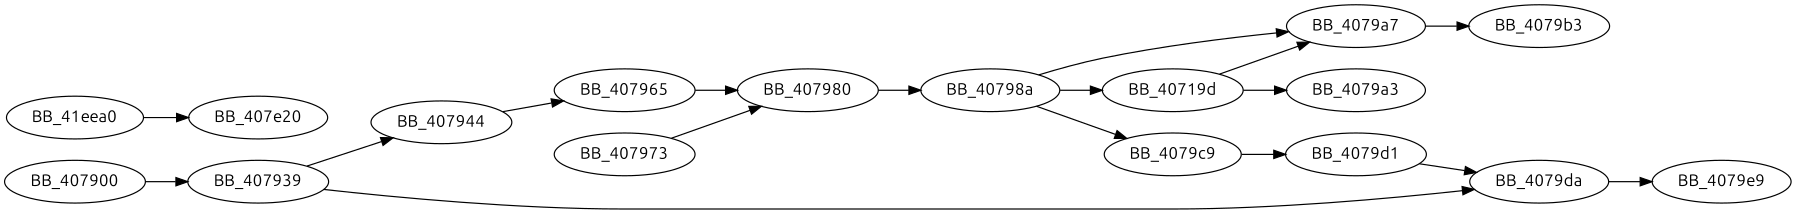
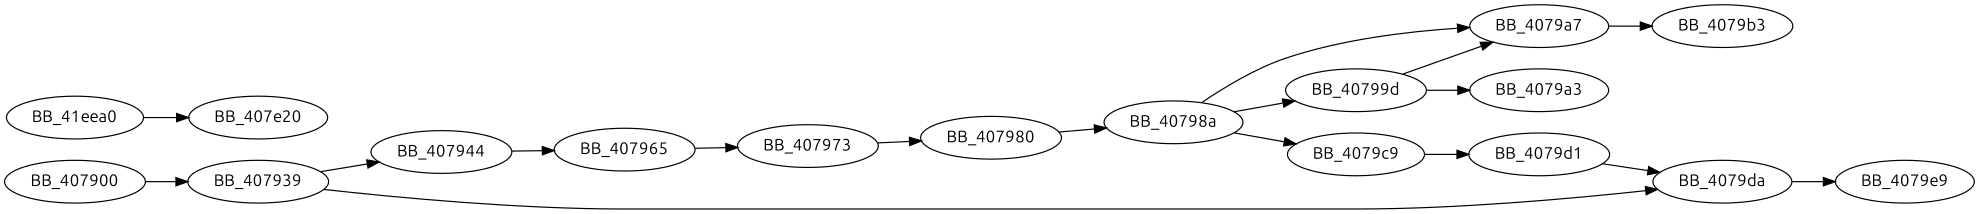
  digraph {
    fontname=Ubuntu
    rankdir=LR
    node [fontname=Ubuntu]
    edge [fontname=Ubuntu]
    BB_407900
    BB_407939
    BB_407944
    BB_4079da
    BB_407965
    BB_4079e9
    BB_407973
    BB_407980
    BB_40798a
-   BB_40799d [label=BB_40719d]
+   BB_40799d
    BB_4079a7
    BB_4079c9
    BB_4079a3
    BB_4079b3
    BB_4079d1
    BB_41eea0
    BB_407e20
    BB_407900 -> BB_407939
    BB_407939 -> BB_407944
    BB_407939 -> BB_4079da
    BB_407944 -> BB_407965
    BB_4079da -> BB_4079e9
-   BB_407965 -> BB_407980
+   BB_407965 -> BB_407973
    BB_407973 -> BB_407980
    BB_407980 -> BB_40798a
    BB_40798a -> BB_40799d
    BB_40798a -> BB_4079a7
    BB_40798a -> BB_4079c9
    BB_40799d -> BB_4079a7
    BB_40799d -> BB_4079a3
    BB_4079a7 -> BB_4079b3
    BB_4079c9 -> BB_4079d1
    BB_4079d1 -> BB_4079da
    BB_41eea0 -> BB_407e20
  }
